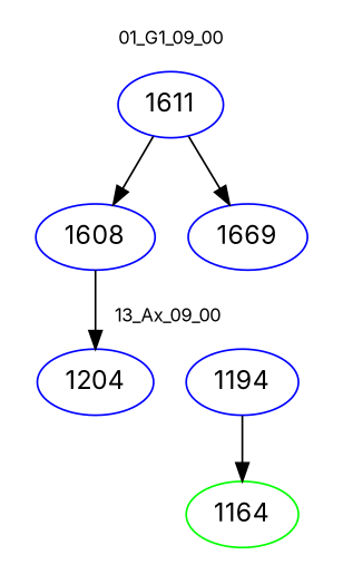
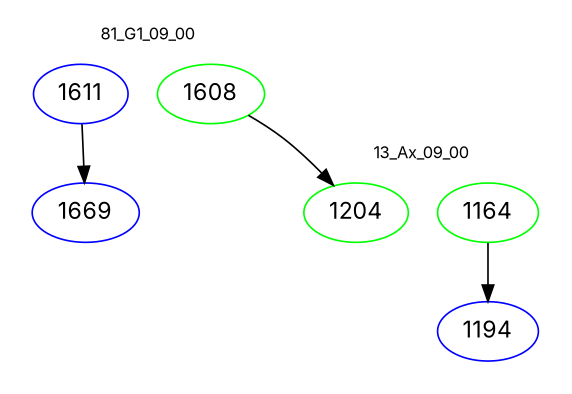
  digraph {
    fontname=Inter
    node [color=blue fontname=Inter]
    edge [color=black fontname=Inter]
    n1 [label=1194]
    n2 [color=green label=1164]
-   n3 [label=1204]
+   n3 [color=green label=1204]
    n4 [label=1611]
-   n5 [label=1608]
+   n5 [color=green label=1608]
    n6 [label=1669]
    subgraph cluster_1 {
      color=white
      fontsize=10
      label="13_Ax_09_00"
      n1
      n2
      n3
    }
    subgraph cluster_2 {
      color=white
      fontsize=10
-     label="01_G1_09_00"
+     label="81_G1_09_00"
      n4
      n5
      n6
    }
-   n1 -> n2
-   n4 -> n5
+   n2 -> n1
    n4 -> n6
    n5 -> n3
  }
